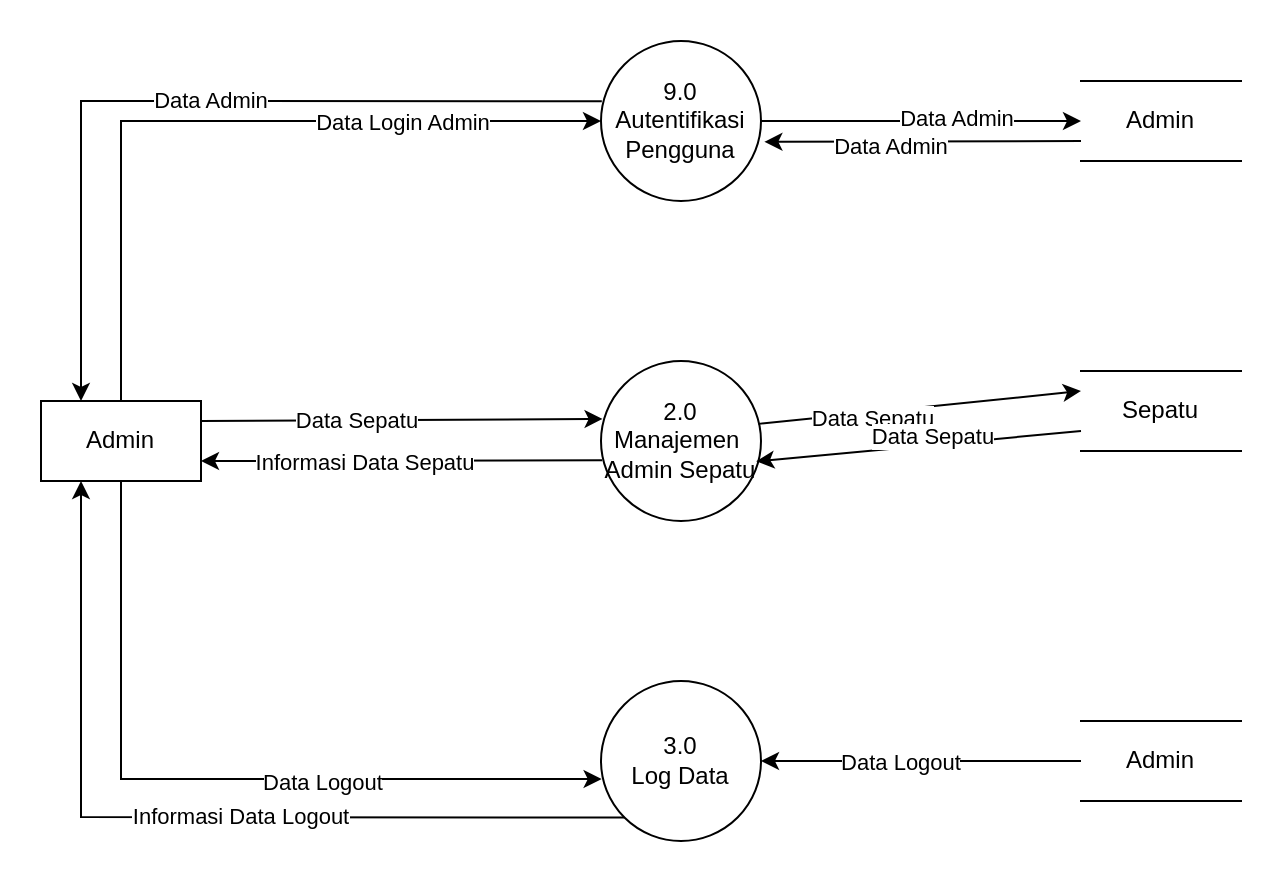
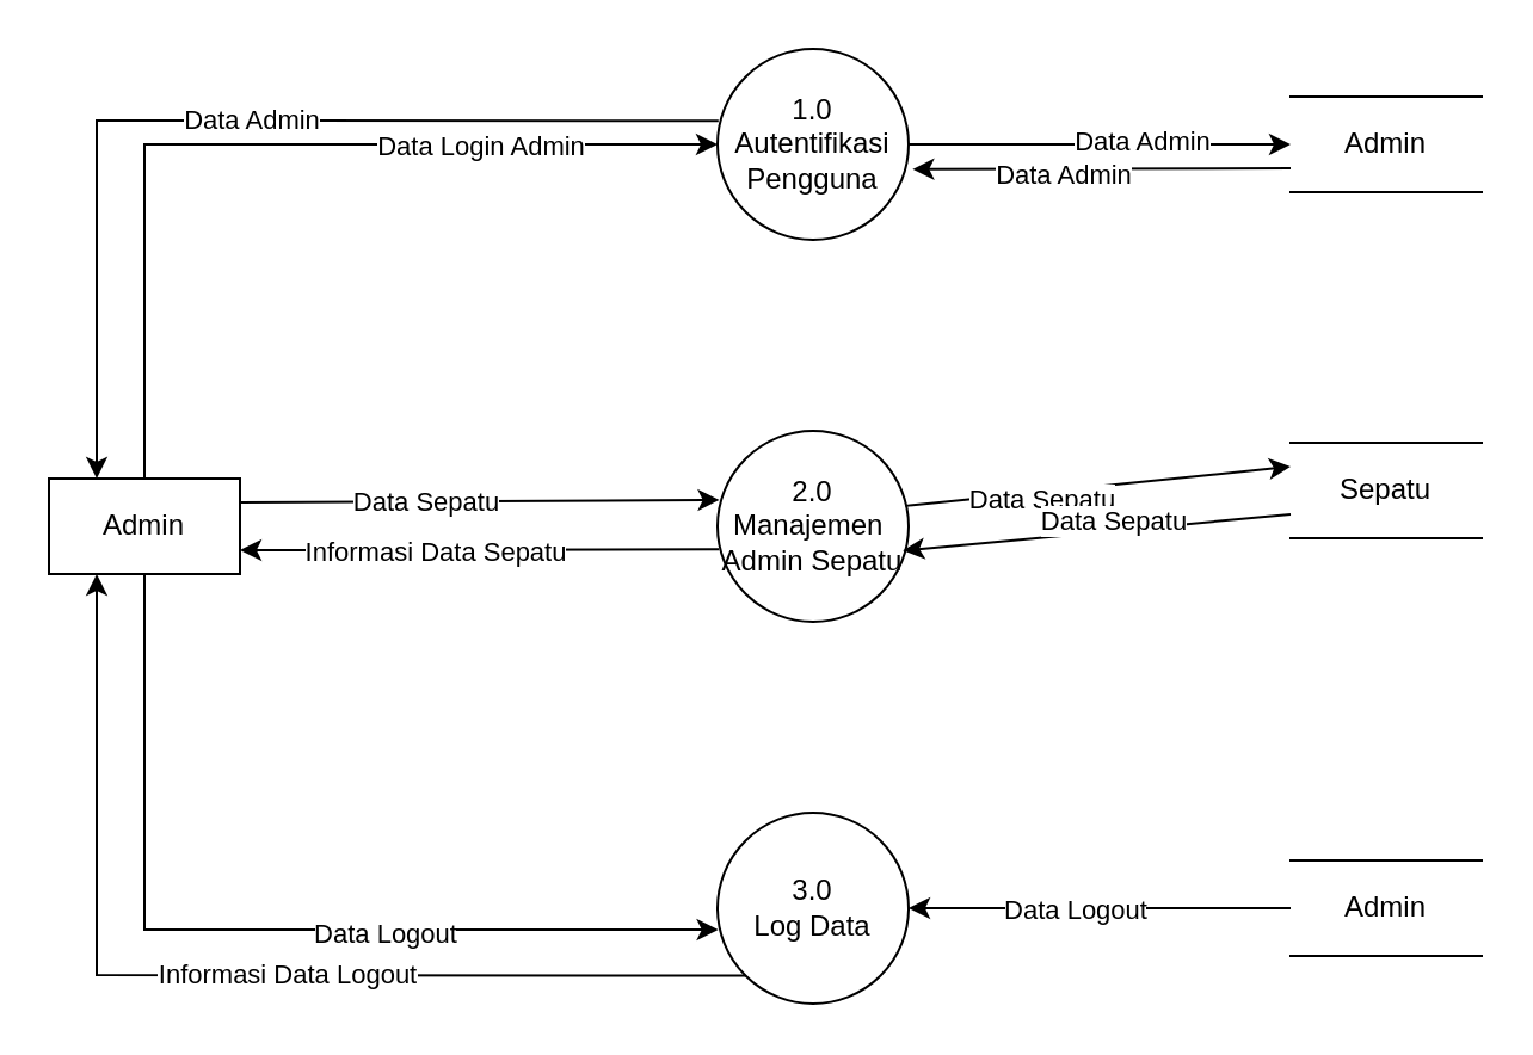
  <mxCell id="0" />
  <mxCell id="1" parent="0" />
- <mxCell id="2" value="9.0&lt;br&gt;Autentifikasi&lt;br&gt;Pengguna" style="ellipse;whiteSpace=wrap;html=1;aspect=fixed;" vertex="1" parent="1"><mxGeometry x="300" y="20" width="80" height="80" as="geometry" /></mxCell>
+ <mxCell id="2" value="1.0&lt;br&gt;Autentifikasi&lt;br&gt;Pengguna" style="ellipse;whiteSpace=wrap;html=1;aspect=fixed;" vertex="1" parent="1"><mxGeometry x="300" y="20" width="80" height="80" as="geometry" /></mxCell>
  <mxCell id="3" value="2.0&lt;br&gt;Manajemen&amp;nbsp;&lt;br&gt;Admin Sepatu" style="ellipse;whiteSpace=wrap;html=1;aspect=fixed;" vertex="1" parent="1"><mxGeometry x="300" y="180" width="80" height="80" as="geometry" /></mxCell>
  <mxCell id="4" value="3.0&lt;br&gt;Log Data" style="ellipse;whiteSpace=wrap;html=1;aspect=fixed;" vertex="1" parent="1"><mxGeometry x="300" y="340" width="80" height="80" as="geometry" /></mxCell>
  <mxCell id="5" value="Admin" style="rounded=0;whiteSpace=wrap;html=1;" vertex="1" parent="1"><mxGeometry x="20" y="200" width="80" height="40" as="geometry" /></mxCell>
  <mxCell id="6" value="" style="endArrow=classic;html=1;rounded=0;exitX=0.5;exitY=0;exitDx=0;exitDy=0;entryX=0;entryY=0.5;entryDx=0;entryDy=0;" edge="1" parent="1" source="5" target="2"><mxGeometry width="50" height="50" relative="1" as="geometry"><mxPoint x="90" y="360" as="sourcePoint" /><mxPoint x="60" y="60" as="targetPoint" /><Array as="points"><mxPoint x="60" y="60" /></Array></mxGeometry></mxCell>
  <mxCell id="7" value="Data Login Admin" style="edgeLabel;html=1;align=center;verticalAlign=middle;resizable=0;points=[];" connectable="0" vertex="1" parent="6"><mxGeometry x="0.331" y="1" relative="1" as="geometry"><mxPoint x="27" y="1" as="offset" /></mxGeometry></mxCell>
  <mxCell id="8" value="" style="endArrow=classic;html=1;rounded=0;exitX=0.005;exitY=0.376;exitDx=0;exitDy=0;entryX=0.25;entryY=0;entryDx=0;entryDy=0;exitPerimeter=0;" edge="1" parent="1" source="2" target="5"><mxGeometry width="50" height="50" relative="1" as="geometry"><mxPoint x="310" y="70" as="sourcePoint" /><mxPoint x="90" y="390" as="targetPoint" /><Array as="points"><mxPoint x="40" y="50" /></Array></mxGeometry></mxCell>
  <mxCell id="9" value="Data Admin" style="edgeLabel;html=1;align=center;verticalAlign=middle;resizable=0;points=[];" vertex="1" connectable="0" parent="8"><mxGeometry x="-0.047" y="-1" relative="1" as="geometry"><mxPoint as="offset" /></mxGeometry></mxCell>
  <mxCell id="10" value="Admin" style="shape=partialRectangle;whiteSpace=wrap;html=1;left=0;right=0;fillColor=none;" vertex="1" parent="1"><mxGeometry x="540" y="40" width="80" height="40" as="geometry" /></mxCell>
  <mxCell id="11" value="" style="endArrow=classic;html=1;rounded=0;exitX=0;exitY=0.75;exitDx=0;exitDy=0;entryX=1.021;entryY=0.63;entryDx=0;entryDy=0;entryPerimeter=0;" edge="1" parent="1" source="10" target="2"><mxGeometry width="50" height="50" relative="1" as="geometry"><mxPoint x="470" y="100" as="sourcePoint" /><mxPoint x="520" y="50" as="targetPoint" /></mxGeometry></mxCell>
  <mxCell id="12" value="Data Admin" style="edgeLabel;html=1;align=center;verticalAlign=middle;resizable=0;points=[];" connectable="0" vertex="1" parent="11"><mxGeometry x="0.217" y="2" relative="1" as="geometry"><mxPoint as="offset" /></mxGeometry></mxCell>
  <mxCell id="13" value="" style="endArrow=classic;html=1;rounded=0;exitX=1;exitY=0.5;exitDx=0;exitDy=0;entryX=0;entryY=0.5;entryDx=0;entryDy=0;" edge="1" parent="1" source="2" target="10"><mxGeometry width="50" height="50" relative="1" as="geometry"><mxPoint x="378" y="98" as="sourcePoint" /><mxPoint x="630" y="100" as="targetPoint" /></mxGeometry></mxCell>
  <mxCell id="14" value="Data Admin" style="edgeLabel;html=1;align=center;verticalAlign=middle;resizable=0;points=[];" connectable="0" vertex="1" parent="13"><mxGeometry x="0.217" y="2" relative="1" as="geometry"><mxPoint as="offset" /></mxGeometry></mxCell>
  <mxCell id="15" value="Sepatu" style="shape=partialRectangle;whiteSpace=wrap;html=1;left=0;right=0;fillColor=none;" vertex="1" parent="1"><mxGeometry x="540" y="185" width="80" height="40" as="geometry" /></mxCell>
  <mxCell id="16" value="" style="endArrow=classic;html=1;rounded=0;exitX=0.5;exitY=1;exitDx=0;exitDy=0;entryX=0.004;entryY=0.613;entryDx=0;entryDy=0;entryPerimeter=0;" edge="1" parent="1" source="5" target="4"><mxGeometry width="50" height="50" relative="1" as="geometry"><mxPoint x="170" y="420" as="sourcePoint" /><mxPoint x="220" y="370" as="targetPoint" /><Array as="points"><mxPoint x="60" y="389" /></Array></mxGeometry></mxCell>
  <mxCell id="17" value="Data Logout" style="edgeLabel;html=1;align=center;verticalAlign=middle;resizable=0;points=[];" connectable="0" vertex="1" parent="16"><mxGeometry x="-0.474" relative="1" as="geometry"><mxPoint x="100" y="48" as="offset" /></mxGeometry></mxCell>
  <mxCell id="18" value="" style="endArrow=classic;html=1;rounded=0;exitX=0;exitY=1;exitDx=0;exitDy=0;entryX=0.25;entryY=1;entryDx=0;entryDy=0;" edge="1" parent="1" source="4" target="5"><mxGeometry width="50" height="50" relative="1" as="geometry"><mxPoint x="310" y="399" as="sourcePoint" /><mxPoint x="110" y="400" as="targetPoint" /><Array as="points"><mxPoint x="40" y="408" /></Array></mxGeometry></mxCell>
  <mxCell id="19" value="Informasi Data Logout" style="edgeLabel;html=1;align=center;verticalAlign=middle;resizable=0;points=[];" connectable="0" vertex="1" parent="18"><mxGeometry x="0.186" y="-1" relative="1" as="geometry"><mxPoint x="69" as="offset" /></mxGeometry></mxCell>
  <mxCell id="20" value="" style="endArrow=classic;html=1;rounded=0;exitX=0.984;exitY=0.393;exitDx=0;exitDy=0;exitPerimeter=0;entryX=0;entryY=0.25;entryDx=0;entryDy=0;" edge="1" parent="1" source="3" target="15"><mxGeometry width="50" height="50" relative="1" as="geometry"><mxPoint x="440" y="260" as="sourcePoint" /><mxPoint x="490" y="210" as="targetPoint" /></mxGeometry></mxCell>
  <mxCell id="21" value="Data Sepatu" style="edgeLabel;html=1;align=center;verticalAlign=middle;resizable=0;points=[];" connectable="0" vertex="1" parent="20"><mxGeometry x="-0.651" relative="1" as="geometry"><mxPoint x="29" as="offset" /></mxGeometry></mxCell>
  <mxCell id="22" value="" style="endArrow=classic;html=1;rounded=0;exitX=0;exitY=0.75;exitDx=0;exitDy=0;entryX=0.97;entryY=0.627;entryDx=0;entryDy=0;entryPerimeter=0;" edge="1" parent="1" source="15" target="3"><mxGeometry width="50" height="50" relative="1" as="geometry"><mxPoint x="630" y="220" as="sourcePoint" /><mxPoint x="389" y="221" as="targetPoint" /></mxGeometry></mxCell>
  <mxCell id="23" value="Data Sepatu" style="edgeLabel;html=1;align=center;verticalAlign=middle;resizable=0;points=[];" connectable="0" vertex="1" parent="22"><mxGeometry x="-0.651" relative="1" as="geometry"><mxPoint x="-47" as="offset" /></mxGeometry></mxCell>
  <mxCell id="24" value="" style="endArrow=classic;html=1;rounded=0;exitX=1;exitY=0.25;exitDx=0;exitDy=0;entryX=0.01;entryY=0.362;entryDx=0;entryDy=0;entryPerimeter=0;" edge="1" parent="1" source="5" target="3"><mxGeometry width="50" height="50" relative="1" as="geometry"><mxPoint x="180" y="250" as="sourcePoint" /><mxPoint x="230" y="200" as="targetPoint" /></mxGeometry></mxCell>
  <mxCell id="25" value="Data Sepatu" style="edgeLabel;html=1;align=center;verticalAlign=middle;resizable=0;points=[];" vertex="1" connectable="0" parent="24"><mxGeometry x="-0.226" relative="1" as="geometry"><mxPoint as="offset" /></mxGeometry></mxCell>
  <mxCell id="26" value="" style="endArrow=classic;html=1;rounded=0;exitX=0.008;exitY=0.621;exitDx=0;exitDy=0;entryX=1;entryY=0.75;entryDx=0;entryDy=0;exitPerimeter=0;" edge="1" parent="1" source="3" target="5"><mxGeometry width="50" height="50" relative="1" as="geometry"><mxPoint x="311" y="219" as="sourcePoint" /><mxPoint x="110" y="220" as="targetPoint" /></mxGeometry></mxCell>
  <mxCell id="27" value="Informasi Data Sepatu" style="edgeLabel;html=1;align=center;verticalAlign=middle;resizable=0;points=[];" vertex="1" connectable="0" parent="26"><mxGeometry x="0.183" y="1" relative="1" as="geometry"><mxPoint as="offset" /></mxGeometry></mxCell>
  <mxCell id="28" value="Admin" style="shape=partialRectangle;whiteSpace=wrap;html=1;left=0;right=0;fillColor=none;" vertex="1" parent="1"><mxGeometry x="540" y="360" width="80" height="40" as="geometry" /></mxCell>
  <mxCell id="29" value="" style="endArrow=classic;html=1;rounded=0;exitX=0;exitY=0.5;exitDx=0;exitDy=0;entryX=1;entryY=0.5;entryDx=0;entryDy=0;" edge="1" parent="1" source="28" target="4"><mxGeometry width="50" height="50" relative="1" as="geometry"><mxPoint x="360" y="400" as="sourcePoint" /><mxPoint x="410" y="350" as="targetPoint" /></mxGeometry></mxCell>
  <mxCell id="30" value="Data Logout" style="edgeLabel;html=1;align=center;verticalAlign=middle;resizable=0;points=[];" vertex="1" connectable="0" parent="29"><mxGeometry x="0.396" y="-1" relative="1" as="geometry"><mxPoint x="21" y="1" as="offset" /></mxGeometry></mxCell>
